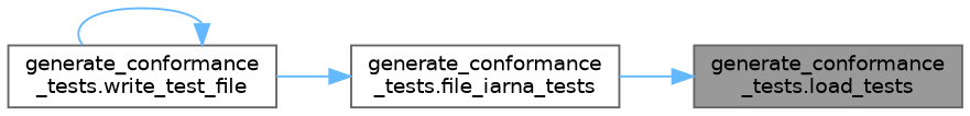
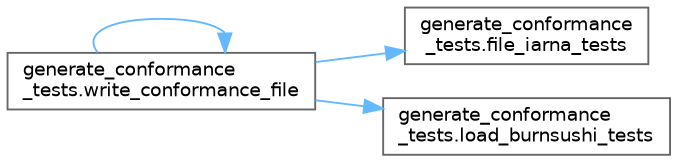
  digraph {
    rankdir=RL
    node [color=grey40 fillcolor=white fontname=Helvetica fontsize=10 shape=box style=filled]
    edge [color=steelblue1 dir=back fontname=Helvetica fontsize=10 labelfontname=Helvetica labelfontsize=10 style=solid]
-   n1 [color=gray40 fillcolor=grey60 fontcolor=black height=0.2 label="generate_conformance\l_tests.load_tests" width=0.4]
    n2 [height=0.2 label="generate_conformance\l_tests.file_iarna_tests" width=0.4]
-   n4 [height=0.2 label="generate_conformance\l_tests.write_test_file" width=0.4]
-   n1 -> n2
+   n3 [height=0.2 label="generate_conformance\l_tests.load_burnsushi_tests" width=0.4]
+   n4 [height=0.2 label="generate_conformance\l_tests.write_conformance_file" width=0.4]
    n2 -> n4
+   n3 -> n4
    n4 -> n4
  }
